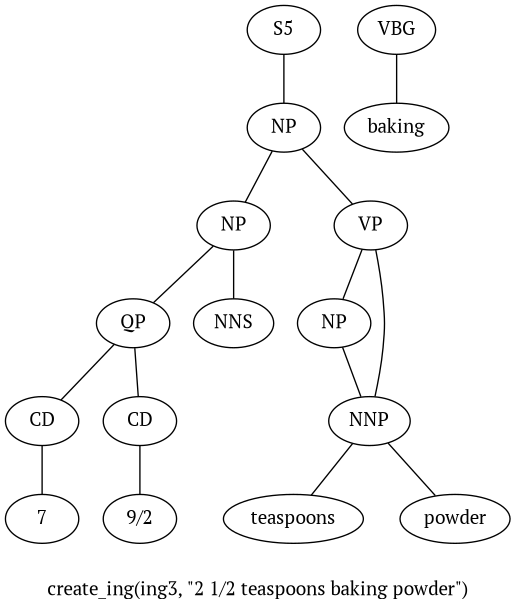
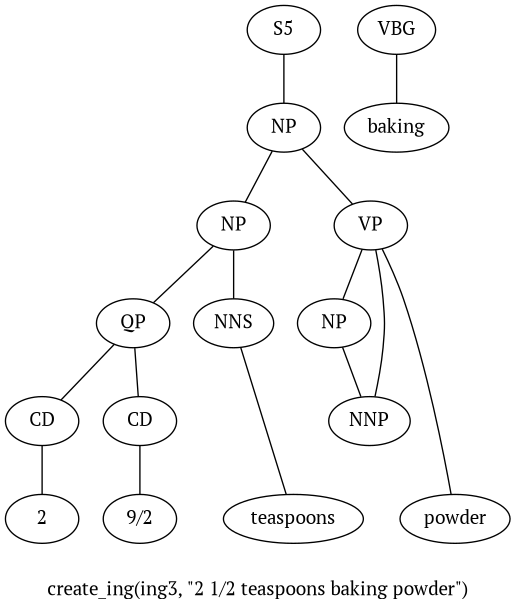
  graph {
    fontname="PT Serif"
    label="create_ing(ing3, \"2 1/2 teaspoons baking powder\")"
    node [fontname="PT Serif"]
    edge [fontname="PT Serif"]
    n1 [label=S5]
    n2 [label=NP]
    n3 [label=NP]
    n4 [label=VP]
    n5 [label=QP]
    n6 [label=NNS]
    n7 [label=NP]
    n8 [label=NNP]
    n9 [label=CD]
    n10 [label=CD]
    n11 [label=teaspoons]
-   n12 [label=7]
+   n12 [label=2]
    n13 [label="9/2"]
    n14 [label=VBG]
    n15 [label=baking]
    n16 [label=powder]
    n1 -- n2
    n2 -- n3
    n2 -- n4
    n3 -- n5
    n3 -- n6
    n4 -- n7
    n4 -- n8
    n5 -- n9
    n5 -- n10
-   n8 -- n11
+   n6 -- n11
    n7 -- n8
-   n8 -- n16
+   n4 -- n16
    n9 -- n12
    n10 -- n13
    n14 -- n15
  }
